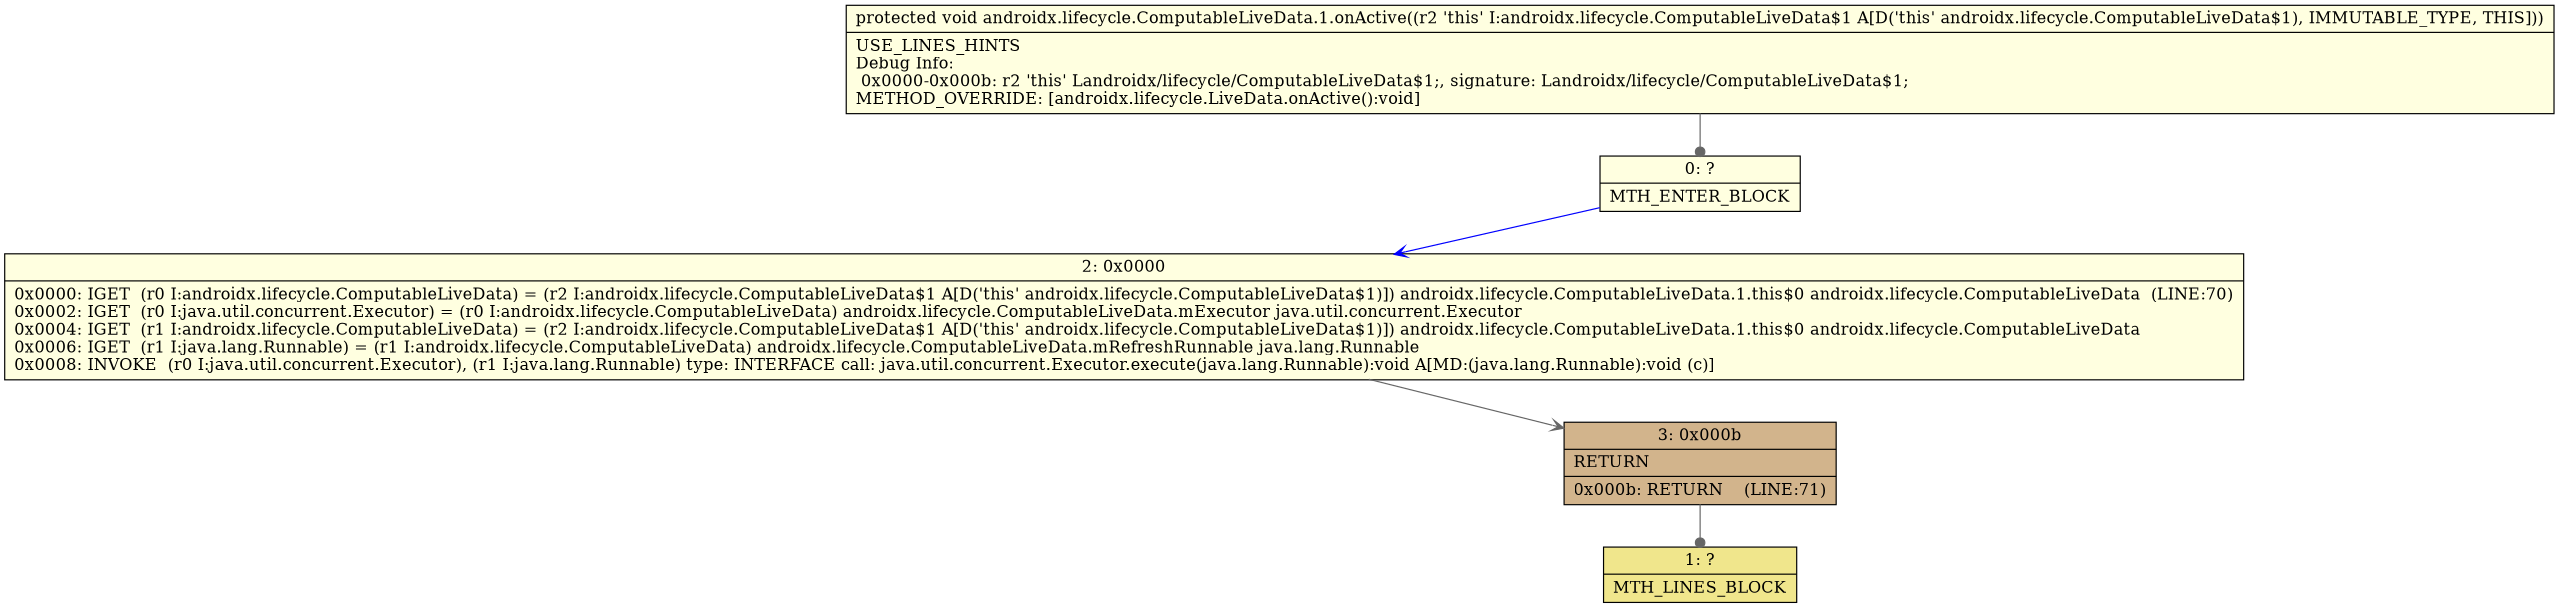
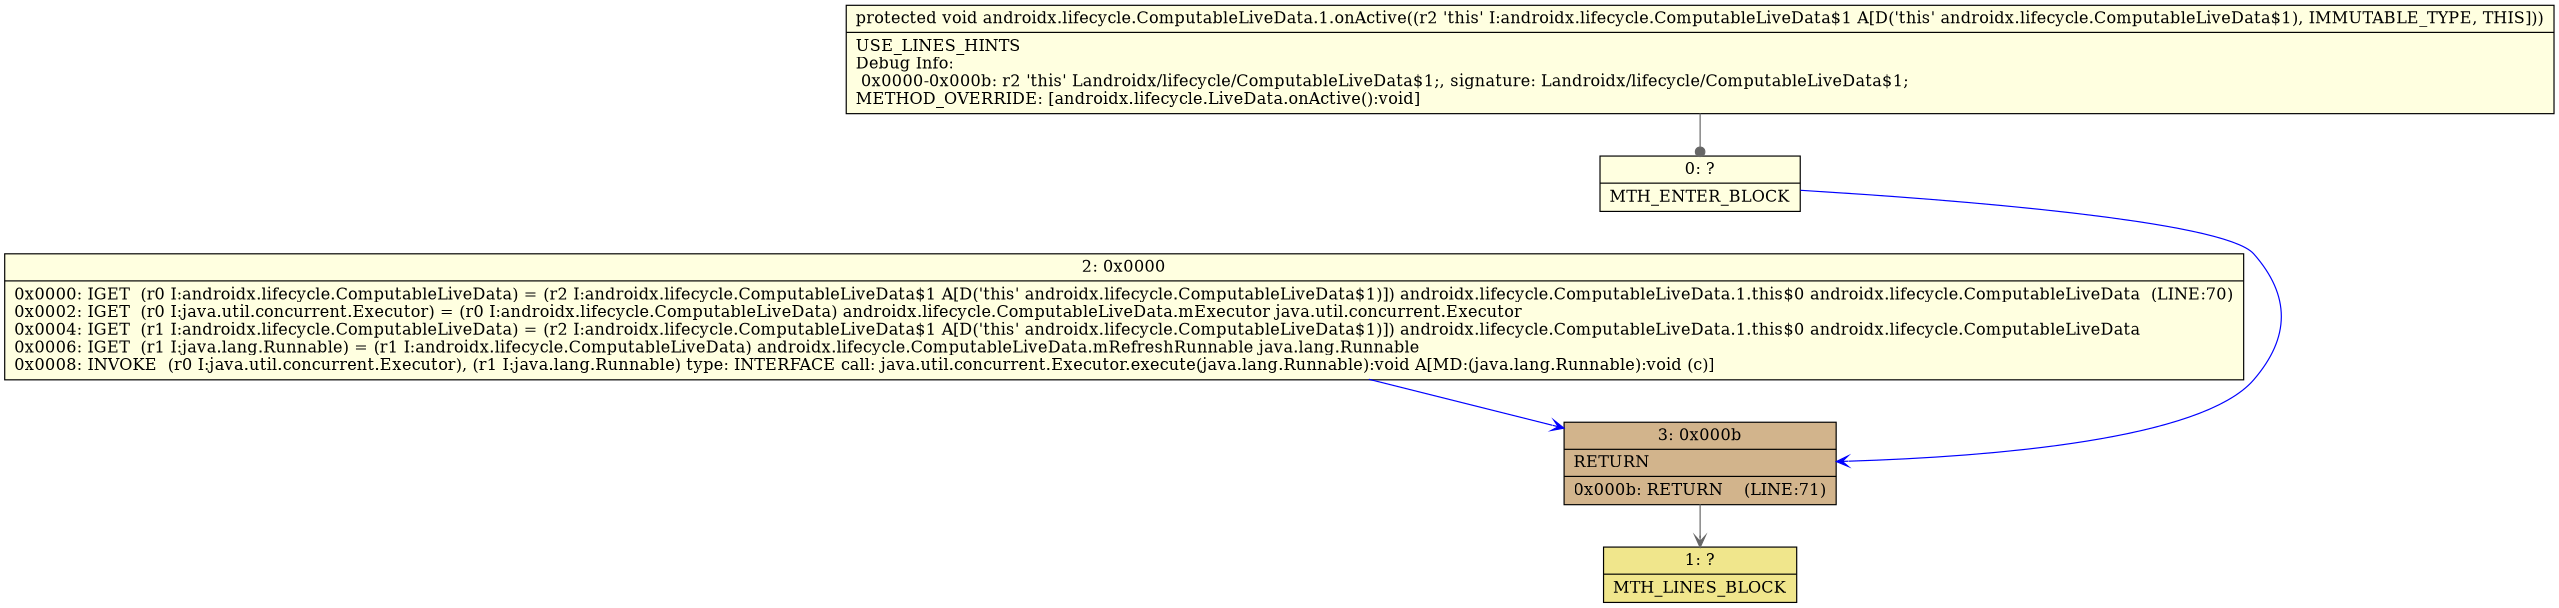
  digraph {
    node [fillcolor=lightyellow shape=record style=filled]
    edge [arrowhead=vee color=blue]
    n1 [label="{0\:\ ?|MTH_ENTER_BLOCK\l}"]
    n2 [label="{2\:\ 0x0000|0x0000: IGET  (r0 I:androidx.lifecycle.ComputableLiveData) = (r2 I:androidx.lifecycle.ComputableLiveData$1 A[D('this' androidx.lifecycle.ComputableLiveData$1)]) androidx.lifecycle.ComputableLiveData.1.this$0 androidx.lifecycle.ComputableLiveData  (LINE:70)\l0x0002: IGET  (r0 I:java.util.concurrent.Executor) = (r0 I:androidx.lifecycle.ComputableLiveData) androidx.lifecycle.ComputableLiveData.mExecutor java.util.concurrent.Executor \l0x0004: IGET  (r1 I:androidx.lifecycle.ComputableLiveData) = (r2 I:androidx.lifecycle.ComputableLiveData$1 A[D('this' androidx.lifecycle.ComputableLiveData$1)]) androidx.lifecycle.ComputableLiveData.1.this$0 androidx.lifecycle.ComputableLiveData \l0x0006: IGET  (r1 I:java.lang.Runnable) = (r1 I:androidx.lifecycle.ComputableLiveData) androidx.lifecycle.ComputableLiveData.mRefreshRunnable java.lang.Runnable \l0x0008: INVOKE  (r0 I:java.util.concurrent.Executor), (r1 I:java.lang.Runnable) type: INTERFACE call: java.util.concurrent.Executor.execute(java.lang.Runnable):void A[MD:(java.lang.Runnable):void (c)]\l}"]
    n3 [fillcolor=tan label="{3\:\ 0x000b|RETURN\l|0x000b: RETURN    (LINE:71)\l}"]
    n4 [fillcolor=khaki label="{1\:\ ?|MTH_LINES_BLOCK\l}"]
    n5 [label="{protected void androidx.lifecycle.ComputableLiveData.1.onActive((r2 'this' I:androidx.lifecycle.ComputableLiveData$1 A[D('this' androidx.lifecycle.ComputableLiveData$1), IMMUTABLE_TYPE, THIS]))  | USE_LINES_HINTS\lDebug Info:\l  0x0000\-0x000b: r2 'this' Landroidx\/lifecycle\/ComputableLiveData$1;, signature: Landroidx\/lifecycle\/ComputableLiveData$1;\lMETHOD_OVERRIDE: [androidx.lifecycle.LiveData.onActive():void]\l}"]
-   n1 -> n2
-   n2 -> n3 [color=gray40]
-   n3 -> n4 [arrowhead=dot color=gray40]
+   n1 -> n3
+   n2 -> n3
+   n3 -> n4 [color=gray40]
    n5 -> n1 [arrowhead=dot color=gray40]
  }
